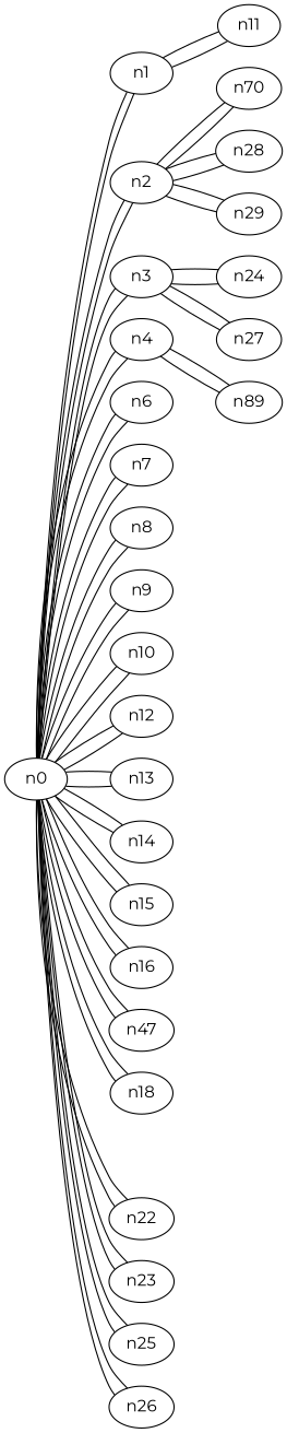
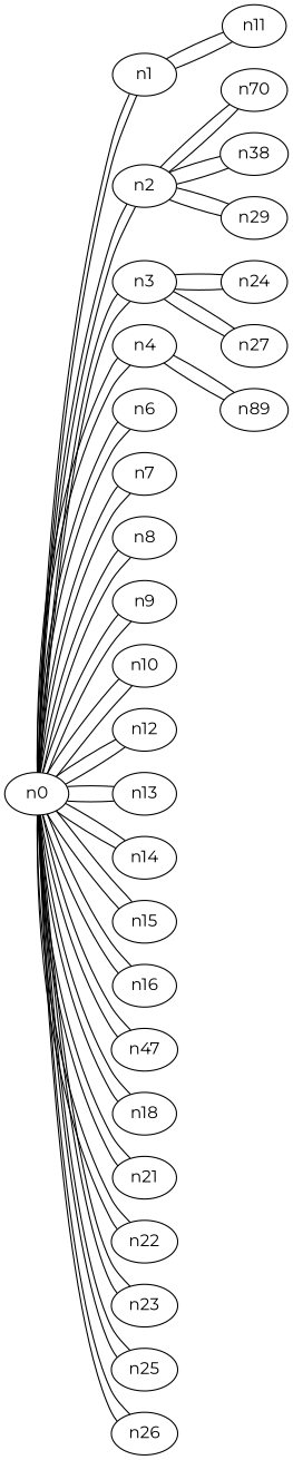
  graph {
    fontname=Montserrat
    rankdir=LR
    node [fontname=Montserrat]
    edge [fontname=Montserrat]
    n0
    n1
    n2
    n3
    n4
    n6
    n7
    n8
    n9
    n10
    n12
    n13
    n14
    n15
    n16
    n17 [label=n47]
    n18
+   n21
    n22
    n23
    n25
    n26
    n11
    n20 [label=n70]
-   n28
+   n28 [label=n38]
    n29
    n24
    n27
    n19 [label=n89]
    n0 -- n1
    n0 -- n2
    n0 -- n3
    n0 -- n4
    n0 -- n6
    n0 -- n7
    n0 -- n8
    n0 -- n9
    n0 -- n10
    n0 -- n12
    n0 -- n13
    n0 -- n14
    n0 -- n15
    n0 -- n16
    n0 -- n17
    n0 -- n18
+   n0 -- n21
    n0 -- n22
    n0 -- n23
    n0 -- n25
    n0 -- n26
    n1 -- n0
    n1 -- n11
    n2 -- n0
    n2 -- n20
    n2 -- n28
    n2 -- n29
    n3 -- n0
    n3 -- n24
    n3 -- n27
    n4 -- n0
    n4 -- n19
    n6 -- n0
    n7 -- n0
    n8 -- n0
    n9 -- n0
    n10 -- n0
    n12 -- n0
    n13 -- n0
    n14 -- n0
    n15 -- n0
    n16 -- n0
    n17 -- n0
    n18 -- n0
+   n21 -- n0
    n22 -- n0
    n23 -- n0
    n25 -- n0
    n26 -- n0
    n11 -- n1
    n20 -- n2
    n28 -- n2
    n29 -- n2
    n24 -- n3
    n27 -- n3
    n19 -- n4
  }
